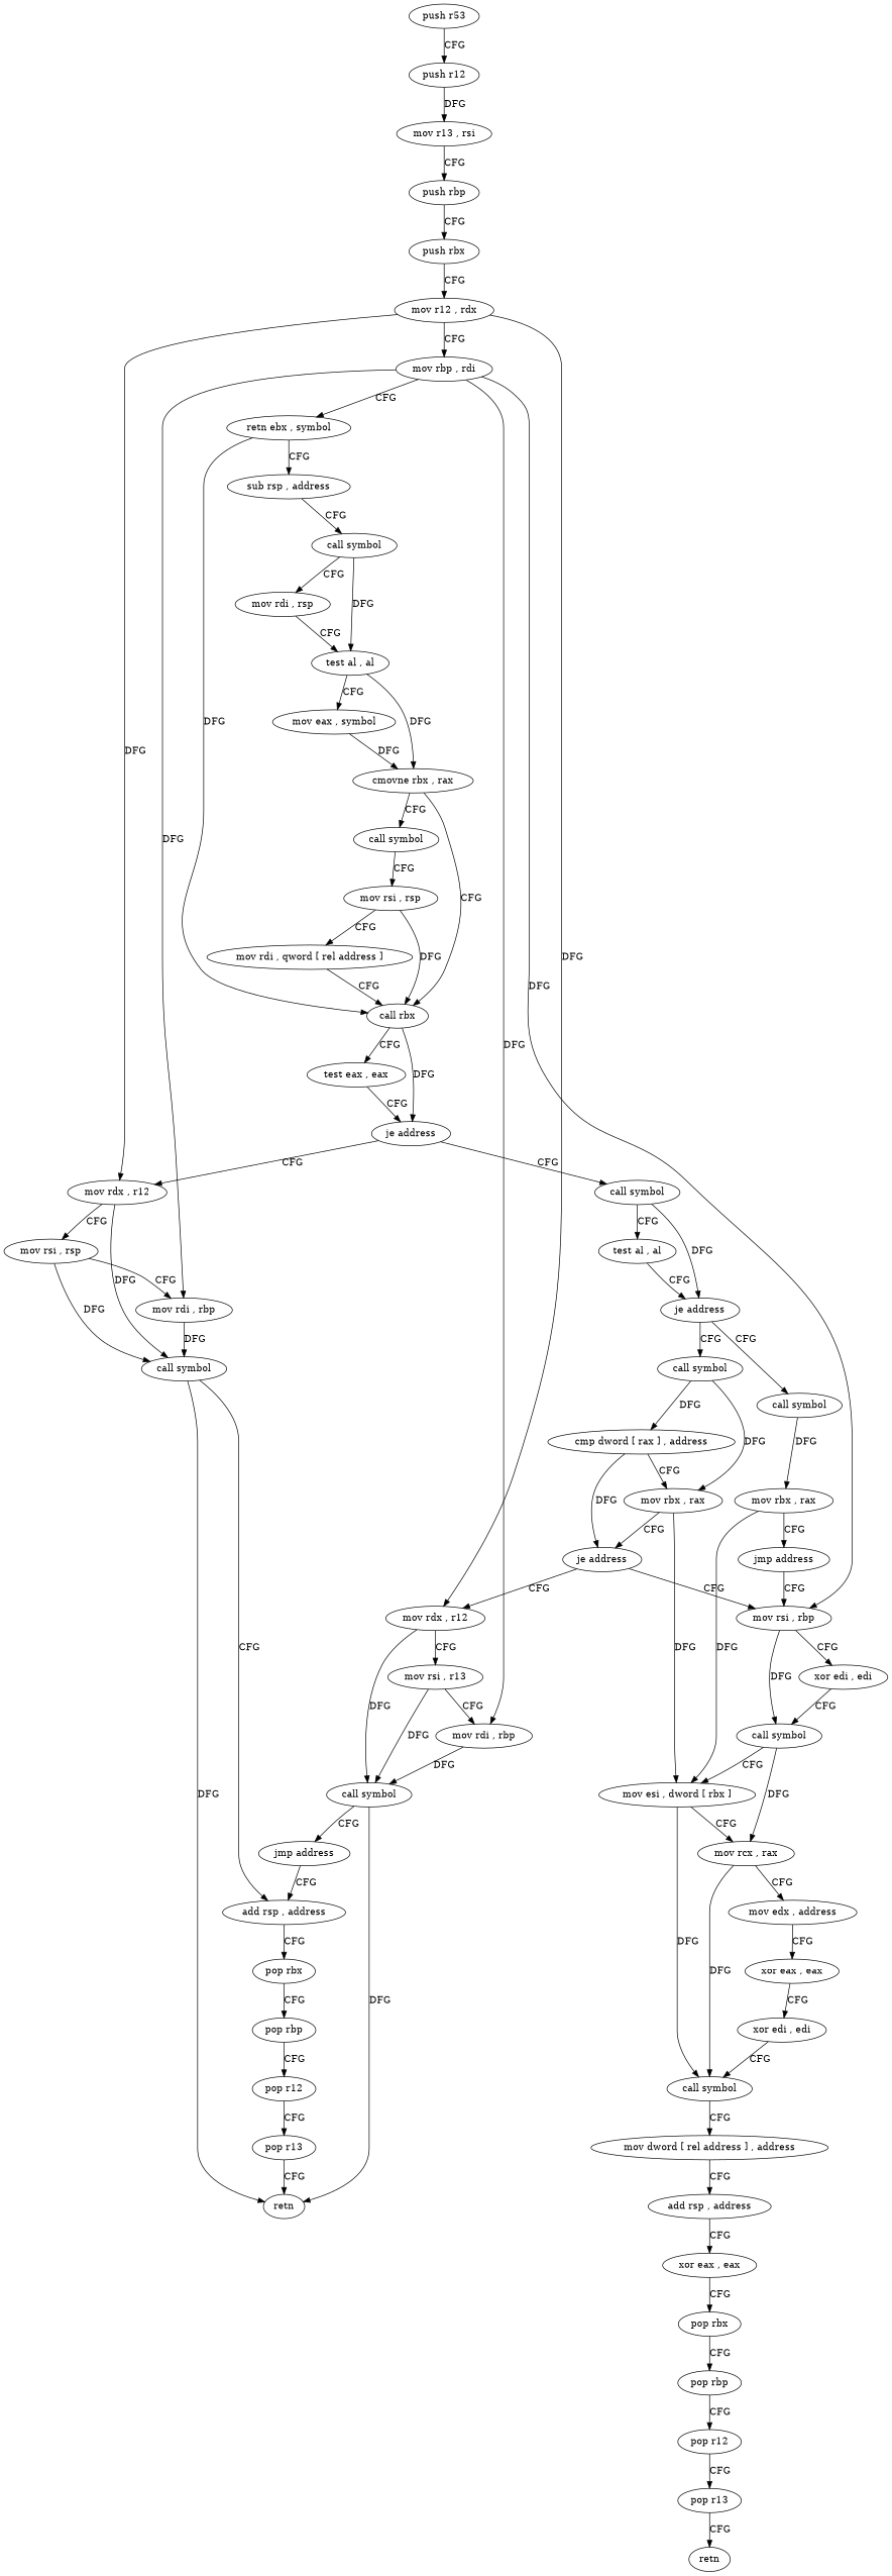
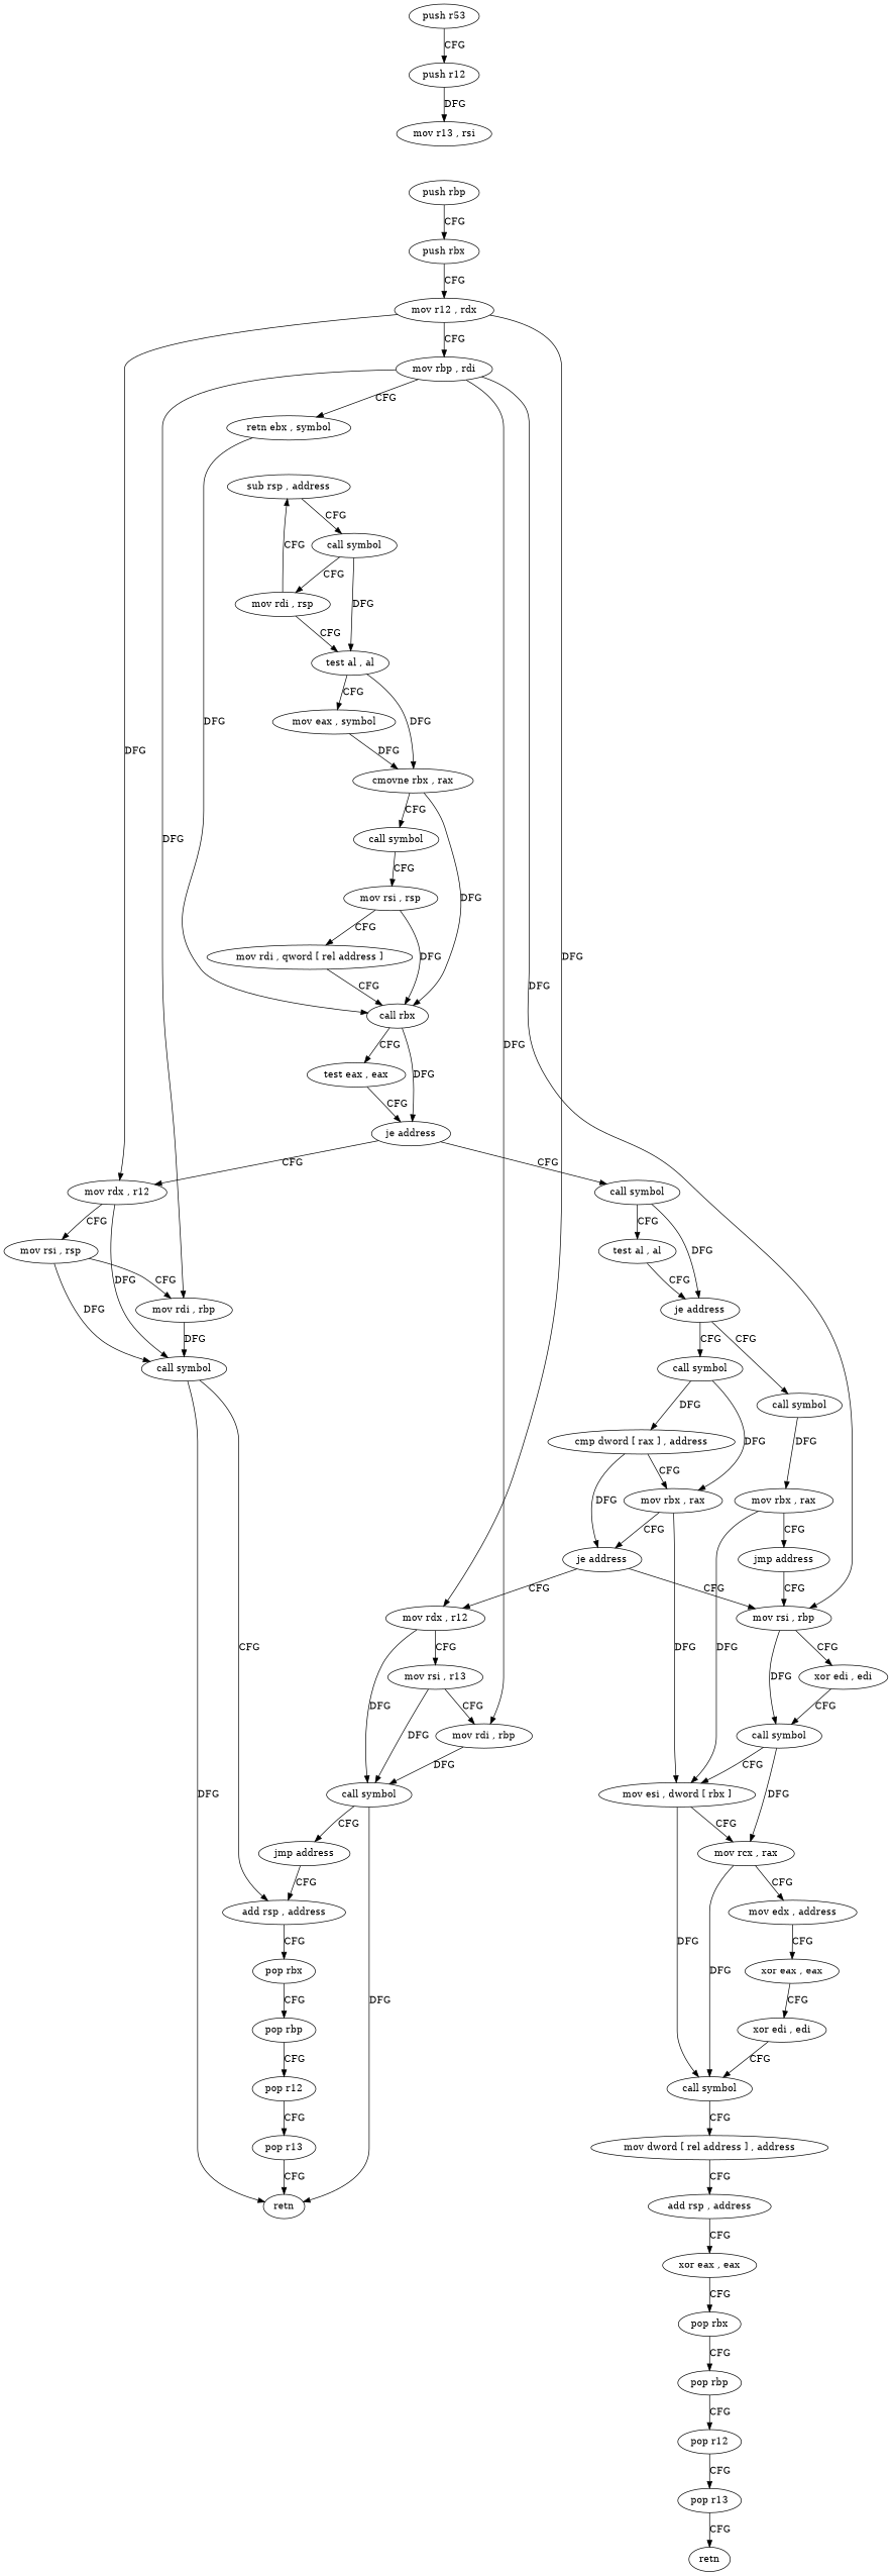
  digraph {
    n1 [label="push r53"]
    n2 [label="push r12"]
    n3 [label="mov r13 , rsi"]
    n4 [label="push rbp"]
    n5 [label="push rbx"]
    n6 [label="mov rsi , r13"]
    n7 [label="mov rdi , rbp"]
    n8 [label="call symbol"]
    n9 [label="mov r12 , rdx"]
    n10 [label="mov rbp , rdi"]
    n11 [label="mov rdx , r12"]
    n12 [label="mov rdx , r12"]
    n13 [label="retn ebx , symbol"]
    n14 [label="mov rdi , rbp"]
    n15 [label="mov rsi , rbp"]
    n16 [label="mov rsi , rsp"]
    n17 [label="call symbol"]
    n18 [label="sub rsp , address"]
    n19 [label="call rbx"]
    n20 [label="xor edi , edi"]
    n21 [label="call symbol"]
    n22 [label="call symbol"]
    n23 [label="test eax , eax"]
    n24 [label="je address"]
    n25 [label="mov rdi , rsp"]
    n26 [label="test al , al"]
    n27 [label="mov eax , symbol"]
    n28 [label="cmovne rbx , rax"]
    n29 [label="call symbol"]
    n30 [label="mov rsi , rsp"]
    n31 [label="mov rdi , qword [ rel address ]"]
    n32 [label="call symbol"]
    n33 [label="test al , al"]
    n34 [label="je address"]
    n35 [label="add rsp , address"]
    n36 [label=retn]
    n37 [label="call symbol"]
    n38 [label="call symbol"]
    n39 [label="pop rbx"]
    n40 [label="pop rbp"]
    n41 [label="mov rbx , rax"]
    n42 [label="cmp dword [ rax ] , address"]
    n43 [label="mov rbx , rax"]
    n44 [label="jmp address"]
    n45 [label="mov esi , dword [ rbx ]"]
    n46 [label="je address"]
    n47 [label="mov rcx , rax"]
    n48 [label="call symbol"]
    n49 [label="jmp address"]
    n50 [label="mov edx , address"]
    n51 [label="mov dword [ rel address ] , address"]
    n52 [label="xor eax , eax"]
    n53 [label="xor edi , edi"]
    n54 [label="add rsp , address"]
    n55 [label="xor eax , eax"]
    n56 [label="pop rbx"]
    n57 [label="pop rbp"]
    n58 [label="pop r12"]
    n59 [label="pop r13"]
    n60 [label=retn]
    n61 [label="pop r12"]
    n62 [label="pop r13"]
    n1 -> n2 [label=CFG]
    n2 -> n3 [label=DFG]
-   n3 -> n4 [label=CFG]
    n4 -> n5 [label=CFG]
    n5 -> n9 [label=CFG]
    n6 -> n7 [label=CFG]
    n6 -> n8 [label=DFG]
    n7 -> n8 [label=DFG]
    n8 -> n36 [label=DFG]
    n8 -> n49 [label=CFG]
    n9 -> n10 [label=CFG]
    n9 -> n11 [label=DFG]
    n9 -> n12 [label=DFG]
    n10 -> n7 [label=DFG]
    n10 -> n13 [label=CFG]
    n10 -> n14 [label=DFG]
    n10 -> n15 [label=DFG]
    n11 -> n16 [label=CFG]
    n11 -> n17 [label=DFG]
    n12 -> n6 [label=CFG]
    n12 -> n8 [label=DFG]
-   n13 -> n18 [label=CFG]
+   n25 -> n18 [label=CFG]
    n13 -> n19 [label=DFG]
    n14 -> n17 [label=DFG]
    n15 -> n20 [label=CFG]
    n15 -> n21 [label=DFG]
    n16 -> n14 [label=CFG]
    n16 -> n17 [label=DFG]
    n17 -> n35 [label=CFG]
    n17 -> n36 [label=DFG]
    n18 -> n22 [label=CFG]
    n19 -> n23 [label=CFG]
    n19 -> n24 [label=DFG]
    n20 -> n21 [label=CFG]
    n21 -> n45 [label=CFG]
    n21 -> n47 [label=DFG]
    n22 -> n25 [label=CFG]
    n22 -> n26 [label=DFG]
    n23 -> n24 [label=CFG]
    n24 -> n11 [label=CFG]
    n24 -> n32 [label=CFG]
    n25 -> n26 [label=CFG]
    n26 -> n27 [label=CFG]
    n26 -> n28 [label=DFG]
    n27 -> n28 [label=DFG]
-   n28 -> n19 [label=CFG]
+   n28 -> n19 [label=DFG]
    n28 -> n29 [label=CFG]
    n29 -> n30 [label=CFG]
    n30 -> n19 [label=DFG]
    n30 -> n31 [label=CFG]
    n31 -> n19 [label=CFG]
    n32 -> n33 [label=CFG]
    n32 -> n34 [label=DFG]
    n33 -> n34 [label=CFG]
    n34 -> n37 [label=CFG]
    n34 -> n38 [label=CFG]
    n35 -> n39 [label=CFG]
    n37 -> n41 [label=DFG]
    n38 -> n42 [label=DFG]
    n38 -> n43 [label=DFG]
    n39 -> n40 [label=CFG]
    n40 -> n61 [label=CFG]
    n41 -> n44 [label=CFG]
    n41 -> n45 [label=DFG]
    n42 -> n43 [label=CFG]
    n42 -> n46 [label=DFG]
    n43 -> n45 [label=DFG]
    n43 -> n46 [label=CFG]
    n44 -> n15 [label=CFG]
    n45 -> n47 [label=CFG]
    n45 -> n48 [label=DFG]
    n46 -> n12 [label=CFG]
    n46 -> n15 [label=CFG]
    n47 -> n48 [label=DFG]
    n47 -> n50 [label=CFG]
    n48 -> n51 [label=CFG]
    n49 -> n35 [label=CFG]
    n50 -> n52 [label=CFG]
    n51 -> n54 [label=CFG]
    n52 -> n53 [label=CFG]
    n53 -> n48 [label=CFG]
    n54 -> n55 [label=CFG]
    n55 -> n56 [label=CFG]
    n56 -> n57 [label=CFG]
    n57 -> n58 [label=CFG]
    n58 -> n59 [label=CFG]
    n59 -> n60 [label=CFG]
    n61 -> n62 [label=CFG]
    n62 -> n36 [label=CFG]
  }
